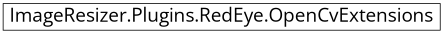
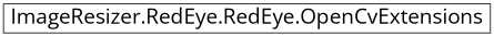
  digraph {
    rankdir=LR
    fontname="Open Sans"
-   n1 [color=black fillcolor=white fontname="Open Sans" fontsize=24 height=0.2 label="ImageResizer.Plugins.RedEye.OpenCvExtensions" shape=record style=filled width=0.4]
+   n1 [color=black fillcolor=white fontname="Open Sans" fontsize=24 height=0.2 label="ImageResizer.RedEye.RedEye.OpenCvExtensions" shape=record style=filled width=0.4]
  }
